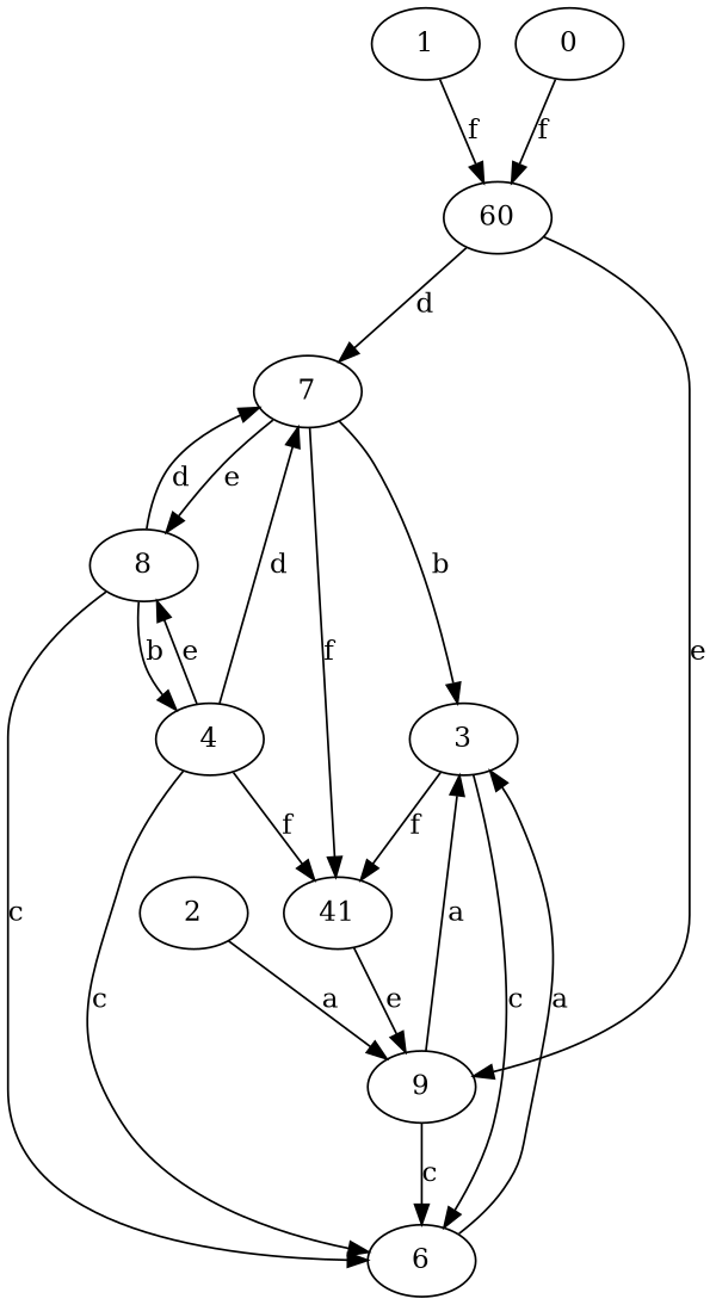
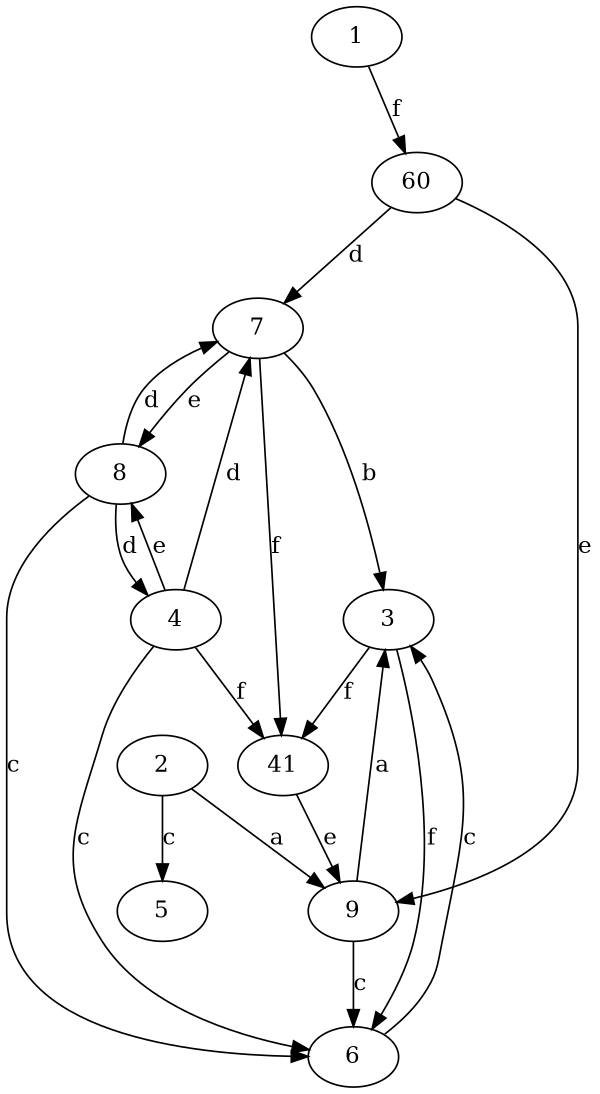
  strict digraph {
    n1 [label=60]
    1
    7
    9
    2
+   5
    3
    6
    n9 [label=41]
    4
    8
-   0
    n1 -> 7 [label=d]
    n1 -> 9 [label=e]
    1 -> n1 [label=f]
    7 -> 3 [label=b]
    7 -> n9 [label=f]
    7 -> 8 [label=e]
    9 -> 3 [label=a]
    9 -> 6 [label=c]
    2 -> 9 [label=a]
-   3 -> 6 [label=c]
+   2 -> 5 [label=c]
+   3 -> 6 [label=f]
    3 -> n9 [label=f]
-   6 -> 3 [label=a]
+   6 -> 3 [label=c]
    n9 -> 9 [label=e]
    4 -> 7 [label=d]
    4 -> 6 [label=c]
    4 -> n9 [label=f]
    4 -> 8 [label=e]
    8 -> 7 [label=d]
    8 -> 6 [label=c]
-   8 -> 4 [label=b]
-   0 -> n1 [label=f]
+   8 -> 4 [label=d]
  }
